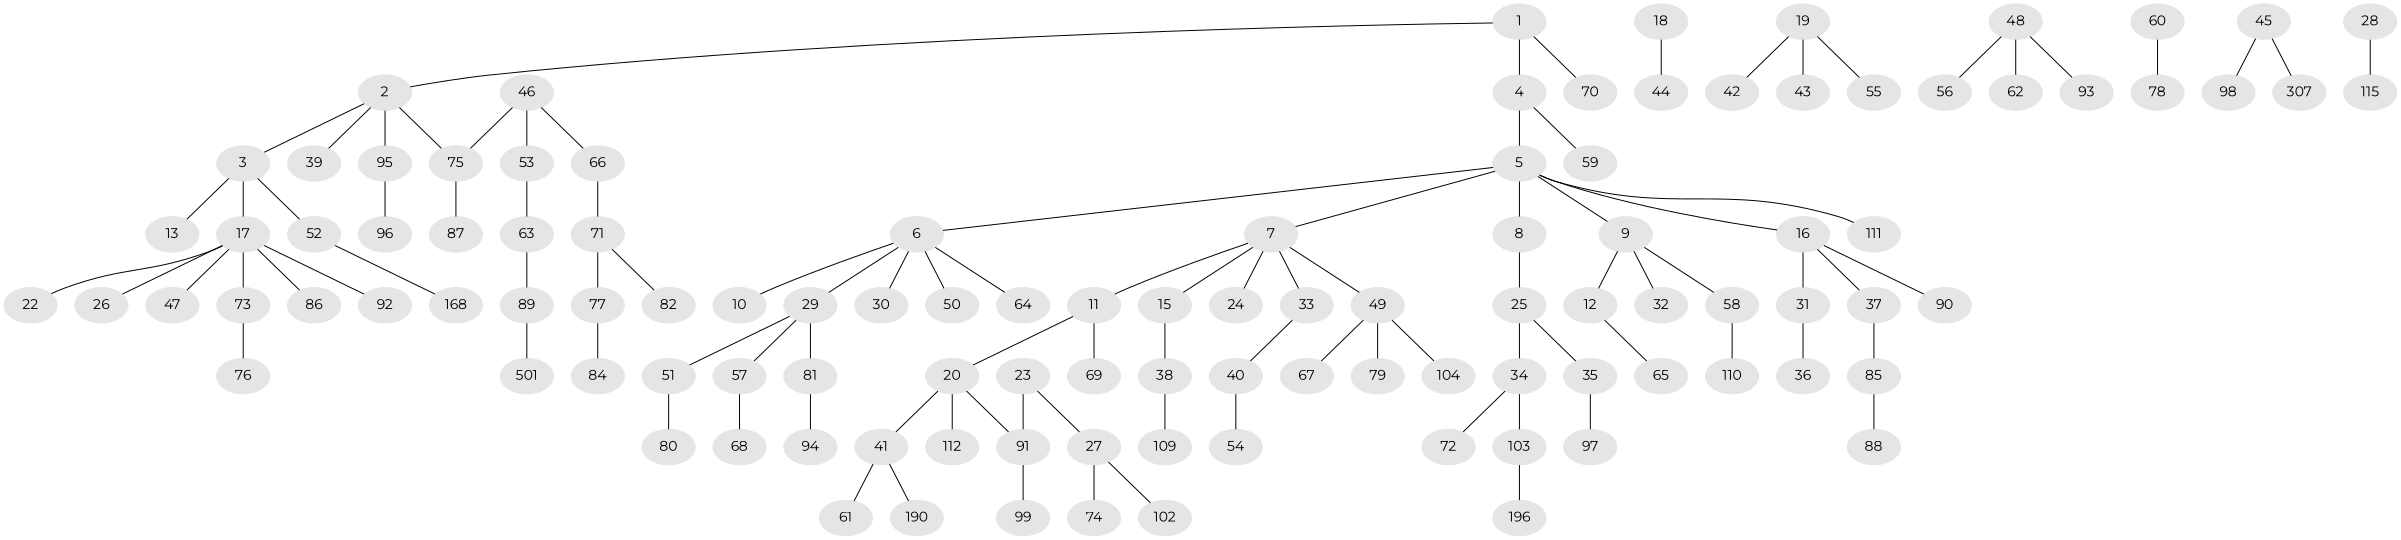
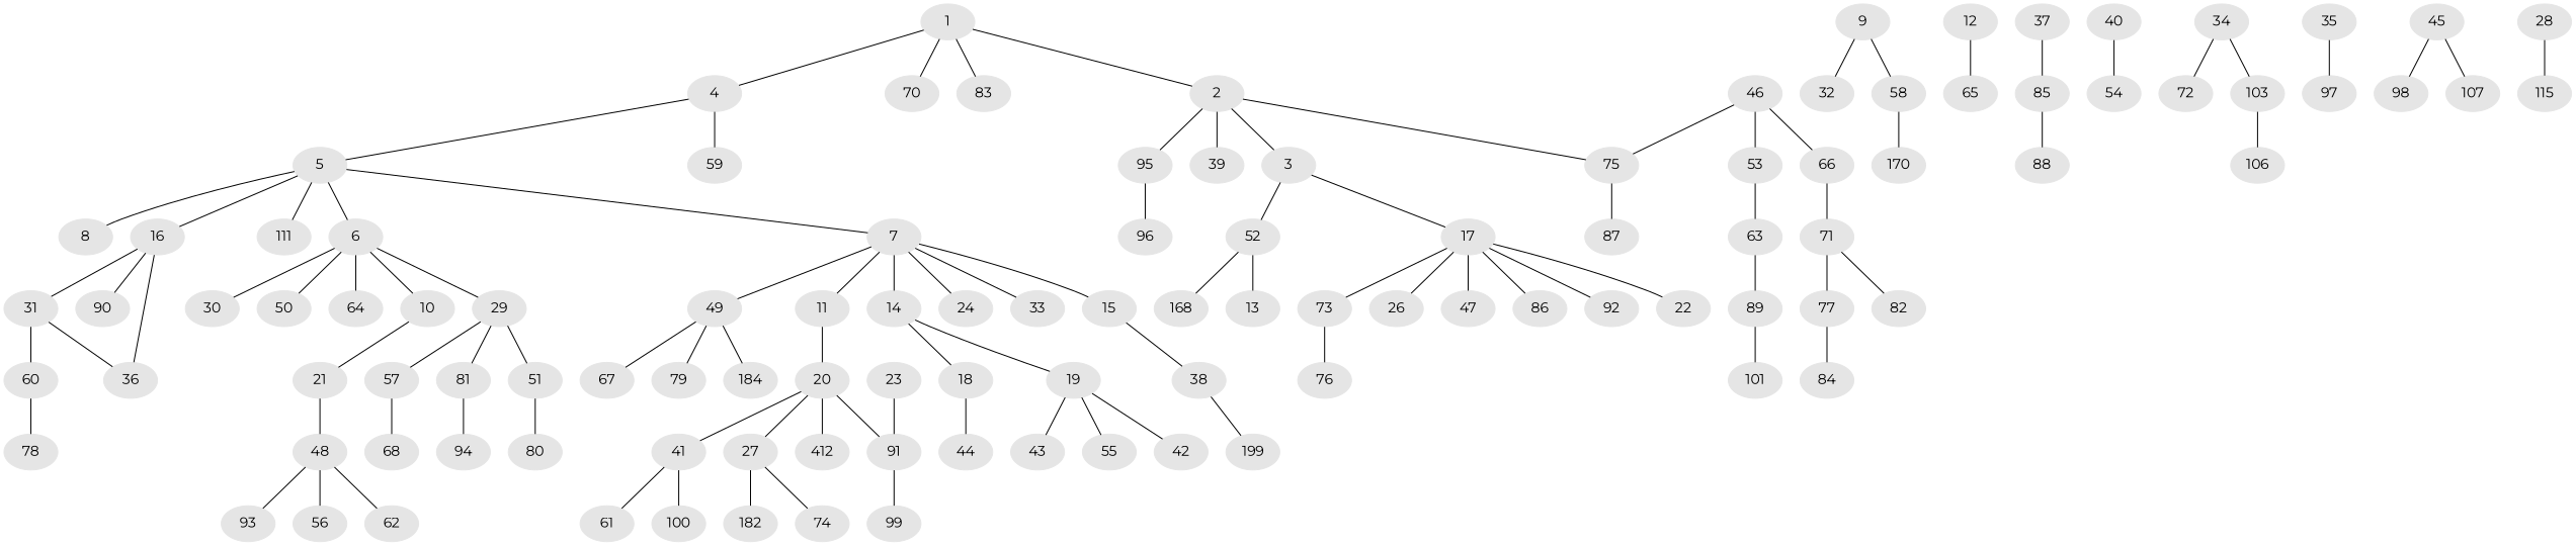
  graph {
    fontname=Montserrat
    node [color=gray90 fontname=Montserrat style=filled]
    edge [fontname=Montserrat]
    1
    2
    4
    70
+   83
    3
    39
    95
    75
    5
    59
    13
    17
    52
    46
    53
    66
    96
    22
    26
    47
    73
    86
    92
    n25 [label=168]
    6
    7
    8
    9
    16
    111
    10
    29
    30
    50
    64
    11
+   14
    15
    24
    33
    49
-   25
    12
    32
    58
    31
    37
    90
+   21
    51
    57
    81
    20
-   69
    18
    19
    38
    40
    67
    79
-   104
+   104 [label=184]
    34
    35
    65
-   110
+   110 [label=170]
    48
    41
-   112
+   112 [label=412]
    91
    44
    42
    43
    55
-   109
+   109 [label=199]
    36
    60
    85
    45
    98
-   107 [label=307]
+   107
    76
    n83 [label=115]
    28
    23
    27
    61
-   100 [label=190]
+   100
    56
    62
    93
    74
-   102
+   102 [label=182]
    99
    72
    103
    97
    80
    68
    94
    78
    54
-   106 [label=196]
+   106
    88
    63
    71
    87
    89
-   101 [label=501]
+   101
    77
    82
    84
    1 -- 2
    1 -- 4
    1 -- 70
+   1 -- 83
    2 -- 3
    2 -- 39
    2 -- 95
    2 -- 75
    4 -- 5
    4 -- 59
-   3 -- 13
+   52 -- 13
    3 -- 17
    3 -- 52
    95 -- 96
    75 -- 87
    5 -- 6
    5 -- 7
    5 -- 8
-   5 -- 9
    5 -- 16
    5 -- 111
    17 -- 22
    17 -- 26
    17 -- 47
    17 -- 73
    17 -- 86
    17 -- 92
    52 -- n25
    46 -- 75
    46 -- 53
    46 -- 66
    53 -- 63
    66 -- 71
    73 -- 76
    6 -- 10
    6 -- 29
    6 -- 30
    6 -- 50
    6 -- 64
    7 -- 11
+   7 -- 14
    7 -- 15
    7 -- 24
    7 -- 33
    7 -- 49
-   8 -- 25
-   9 -- 12
    9 -- 32
    9 -- 58
    16 -- 31
-   16 -- 37
+   16 -- 36
    16 -- 90
+   10 -- 21
    29 -- 51
    29 -- 57
    29 -- 81
    11 -- 20
-   11 -- 69
+   14 -- 18
+   14 -- 19
    15 -- 38
-   33 -- 40
    49 -- 67
    49 -- 79
    49 -- 104
-   25 -- 34
-   25 -- 35
    12 -- 65
    58 -- 110
    31 -- 36
+   31 -- 60
    37 -- 85
+   21 -- 48
    51 -- 80
    57 -- 68
    81 -- 94
    20 -- 41
    20 -- 112
    20 -- 91
    18 -- 44
    19 -- 42
    19 -- 43
    19 -- 55
    38 -- 109
    40 -- 54
    34 -- 72
    34 -- 103
    35 -- 97
    48 -- 56
    48 -- 62
    48 -- 93
    41 -- 61
    41 -- 100
    91 -- 99
    60 -- 78
    85 -- 88
    45 -- 98
    45 -- 107
    28 -- n83
    23 -- 91
-   23 -- 27
+   20 -- 27
    27 -- 74
    27 -- 102
    103 -- 106
    63 -- 89
    71 -- 77
    71 -- 82
    89 -- 101
    77 -- 84
  }
